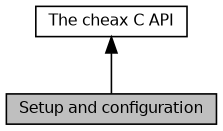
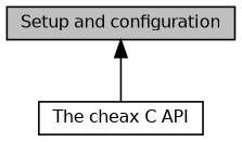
  digraph {
    rankdir=TB
    node [color=black fontname=Helvetica fontsize=10 shape=box style=filled]
    n1 [fillcolor=white height=0.2 label="The cheax C API" width=0.4]
    n2 [fillcolor=grey75 fontcolor=black height=0.2 label="Setup and configuration" width=0.4]
-   n1 -> n2 [dir=back fontname=Helvetica fontsize=10 labelfontname=Helvetica labelfontsize=10 shape=plaintext style=solid]
+   n2 -> n1 [dir=back fontname=Helvetica fontsize=10 labelfontname=Helvetica labelfontsize=10 shape=plaintext style=solid]
  }
